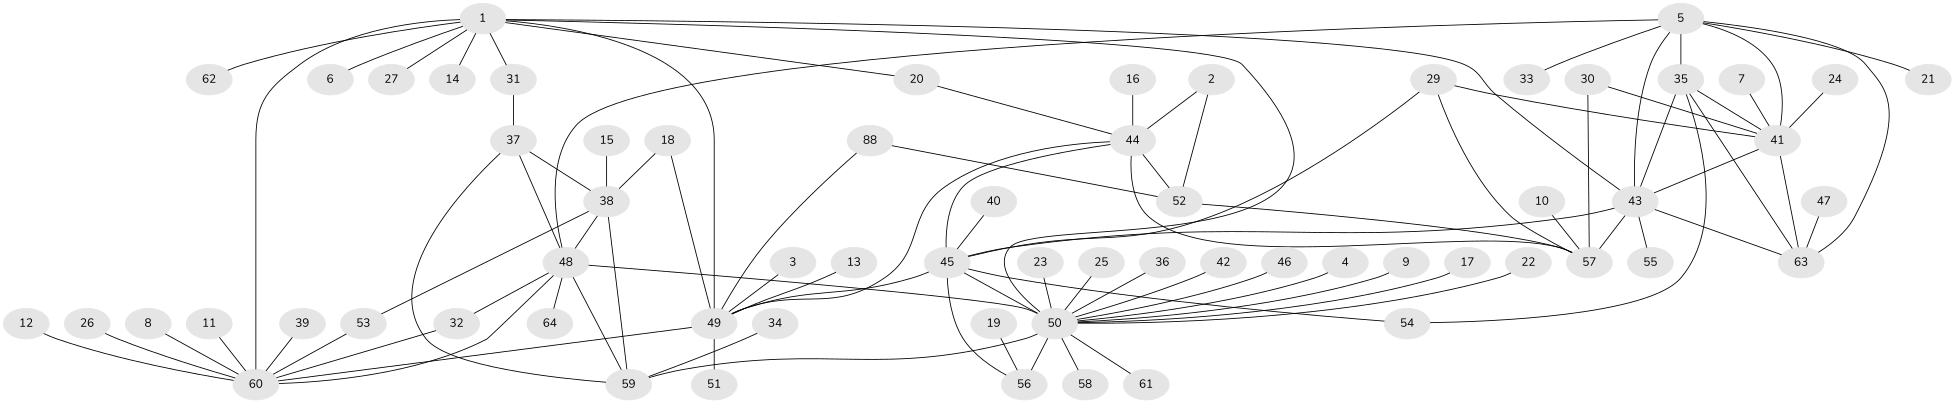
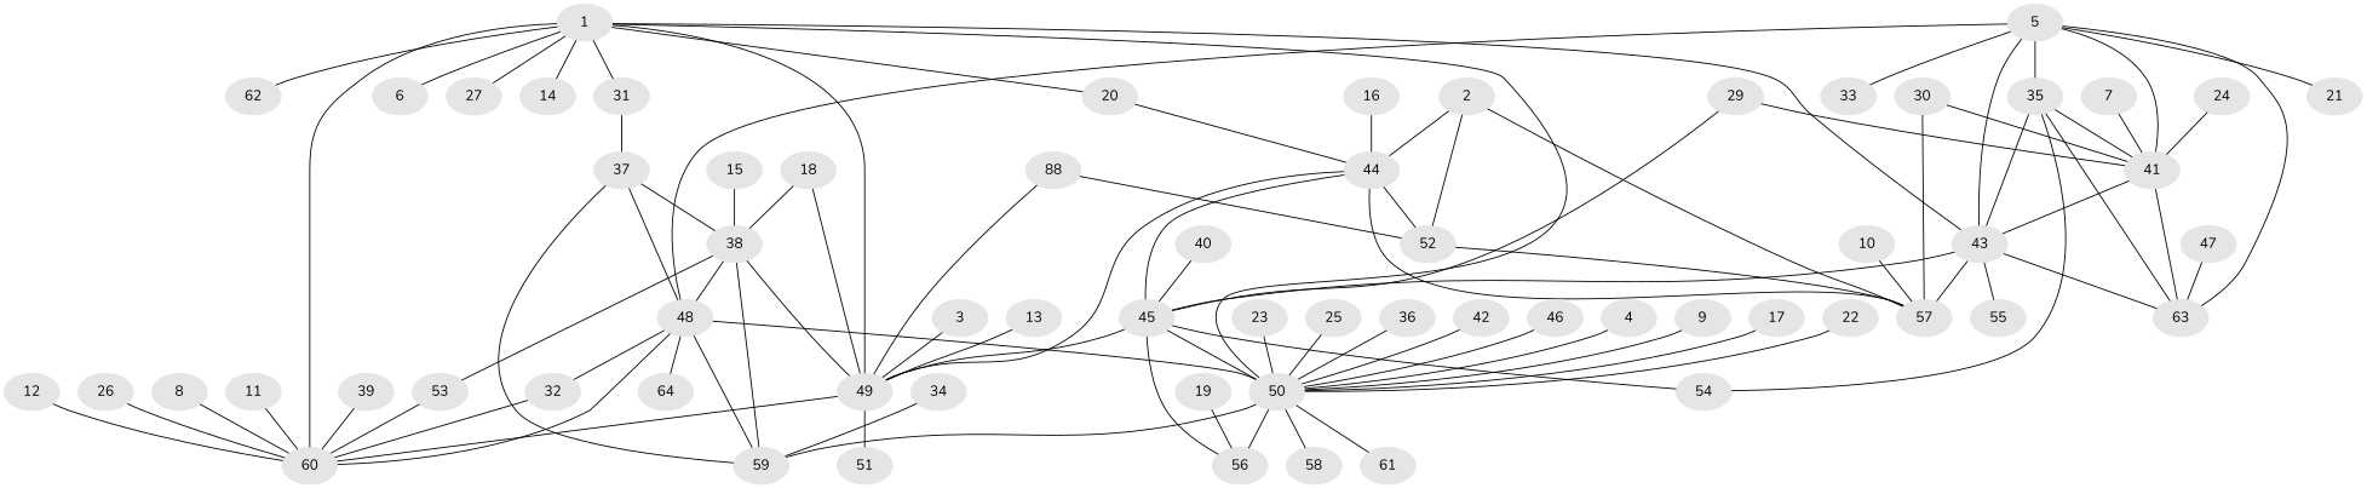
  graph {
    fontname=Nunito
    node [color=gray90 fontname=Nunito style=filled]
    edge [fontname=Nunito weight=1.0]
    1
    6
    14
    20
    27
    43
    49
    50
    60
    62
    31
    44
    37
    48
    38
    59
    57
    63
    45
    55
    51
    56
    58
    61
    2
    52
    3
    4
    5
    21
    33
    35
    41
    54
    32
    64
    7
    8
    9
    10
    11
    12
    13
    15
    53
    16
    17
    18
    19
    22
    23
    24
    25
    26
    n55 [label=88]
    29
    30
    34
    36
    39
    40
    42
    46
    47
    1 -- 6
    1 -- 14
    1 -- 20
    1 -- 27
    1 -- 43
    1 -- 49 [weight=4.0]
    1 -- 50
    1 -- 60 [weight=4.0]
    1 -- 62
    1 -- 31
    20 -- 44
    43 -- 57
    43 -- 63
    43 -- 45
    43 -- 55
    49 -- 60
    49 -- 51
    50 -- 59
    50 -- 56 [weight=6.0]
    50 -- 58
    50 -- 61
    31 -- 37
    44 -- 49
    44 -- 57 [weight=3.0]
    44 -- 45
    44 -- 52
    37 -- 48
    37 -- 38 [weight=3.0]
    37 -- 59
    48 -- 50
    48 -- 60
    48 -- 59
    48 -- 32
    48 -- 64
+   38 -- 49
    38 -- 48 [weight=3.0]
    38 -- 59 [weight=3.0]
    38 -- 53
    45 -- 49
    45 -- 50 [weight=2.0]
    45 -- 56 [weight=3.0]
    45 -- 54
    2 -- 44
-   29 -- 57 [weight=3.0]
+   2 -- 57 [weight=3.0]
    2 -- 52
    52 -- 57 [weight=3.0]
    3 -- 49
    4 -- 50
    5 -- 43 [weight=2.0]
    5 -- 48
    5 -- 63 [weight=2.0]
    5 -- 21
    5 -- 33
    5 -- 35 [weight=2.0]
    5 -- 41 [weight=2.0]
    35 -- 43
    35 -- 63
    35 -- 41
    35 -- 54
    41 -- 43
    41 -- 63
    32 -- 60
    7 -- 41
    8 -- 60
    9 -- 50
    10 -- 57
    11 -- 60
    12 -- 60
    13 -- 49
    15 -- 38
    53 -- 60
    16 -- 44
    17 -- 50
    18 -- 49
    18 -- 38
    19 -- 56
    22 -- 50
    23 -- 50
    24 -- 41
    25 -- 50
    26 -- 60
    n55 -- 49
    n55 -- 52
    29 -- 45
    29 -- 41
    30 -- 57
    30 -- 41
    34 -- 59
    36 -- 50
    39 -- 60
    40 -- 45
    42 -- 50
    46 -- 50
    47 -- 63
  }
